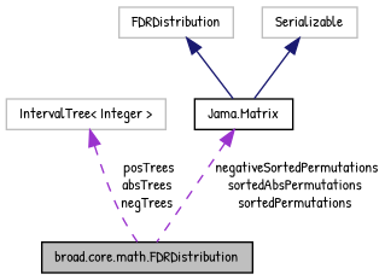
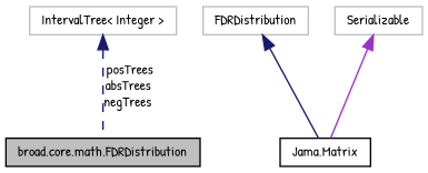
  digraph {
    fontname="Patrick Hand"
    node [color=grey75 fillcolor=white fontname="Patrick Hand" fontsize=10 shape=record style=filled]
    edge [color=darkorchid3 dir=back fontname="Patrick Hand" fontsize=10 labelfontname=Helvetica labelfontsize=10 style=dashed]
    n1 [color=black fillcolor=grey75 fontcolor=black height=0.2 label="broad.core.math.FDRDistribution" width=0.4]
    n2 [height=0.2 label="IntervalTree\< Integer \>" width=0.4]
    n3 [color=black height=0.2 label="Jama.Matrix" width=0.4]
    n4 [height=0.2 label=FDRDistribution width=0.4]
    n5 [height=0.2 label=Serializable width=0.4]
-   n2 -> n1 [label=" posTrees\nabsTrees\nnegTrees"]
-   n3 -> n1 [label=" negativeSortedPermutations\nsortedAbsPermutations\nsortedPermutations"]
+   n2 -> n1 [color=midnightblue label=" posTrees\nabsTrees\nnegTrees"]
    n4 -> n3 [color=midnightblue style=solid]
-   n5 -> n3 [color=midnightblue style=solid]
+   n5 -> n3 [style=solid]
  }
